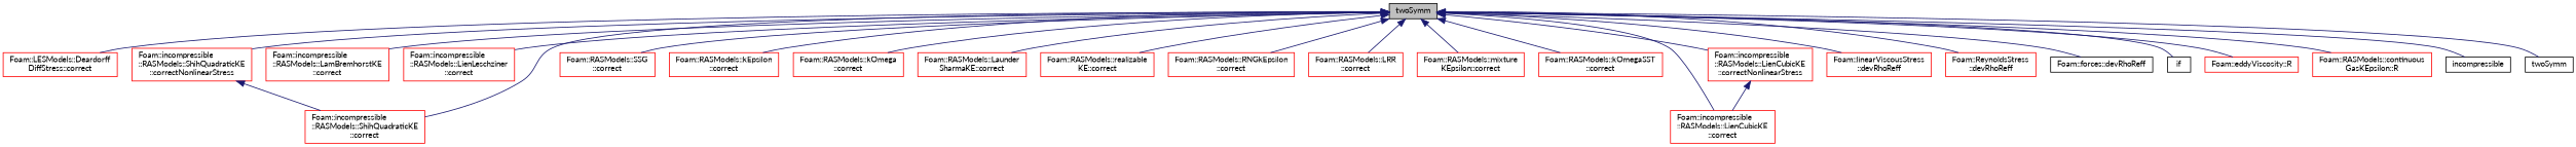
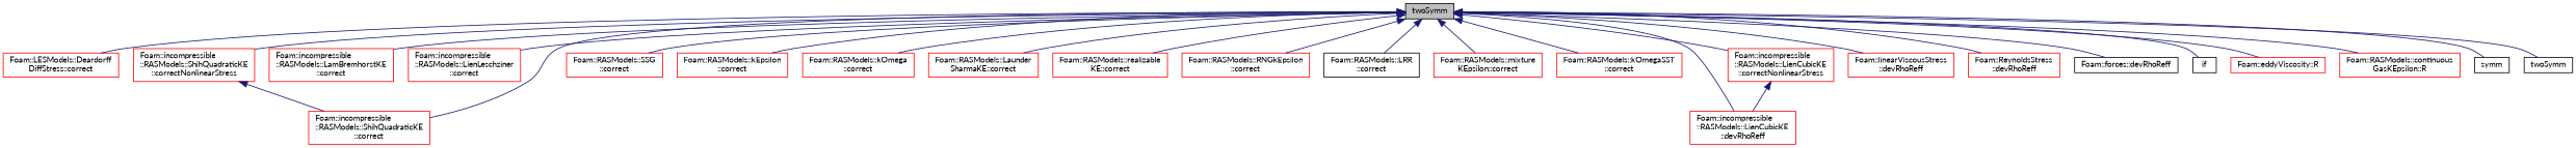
  digraph {
    fontname=Lato
    rankdir=TB
    node [color=red fontname=Lato fontsize=10 shape=record]
    edge [color=midnightblue dir=back fontname=Lato fontsize=10 labelfontname=Helvetica labelfontsize=10 style=solid]
    n1 [color=black fillcolor=grey75 fontcolor=black height=0.2 label=twoSymm style=filled width=0.4]
    n2 [height=0.2 label="Foam::LESModels::Deardorff\lDiffStress::correct" width=0.4]
    n3 [height=0.2 label="Foam::incompressible\l::RASModels::ShihQuadraticKE\l::correct" width=0.4]
    n4 [height=0.2 label="Foam::incompressible\l::RASModels::LamBremhorstKE\l::correct" width=0.4]
    n5 [height=0.2 label="Foam::incompressible\l::RASModels::LienLeschziner\l::correct" width=0.4]
-   n6 [height=0.2 label="Foam::incompressible\l::RASModels::LienCubicKE\l::correct" width=0.4]
+   n6 [height=0.2 label="Foam::incompressible\l::RASModels::LienCubicKE\l::devRhoReff" width=0.4]
    n7 [height=0.2 label="Foam::RASModels::SSG\l::correct" width=0.4]
    n8 [height=0.2 label="Foam::RASModels::kEpsilon\l::correct" width=0.4]
    n9 [height=0.2 label="Foam::RASModels::kOmega\l::correct" width=0.4]
    n10 [height=0.2 label="Foam::RASModels::Launder\lSharmaKE::correct" width=0.4]
    n11 [height=0.2 label="Foam::RASModels::realizable\lKE::correct" width=0.4]
    n12 [height=0.2 label="Foam::RASModels::RNGkEpsilon\l::correct" width=0.4]
-   n13 [height=0.2 label="Foam::RASModels::LRR\l::correct" width=0.4]
+   n13 [color=black height=0.2 label="Foam::RASModels::LRR\l::correct" width=0.4]
    n14 [height=0.2 label="Foam::RASModels::mixture\lKEpsilon::correct" width=0.4]
    n15 [height=0.2 label="Foam::RASModels::kOmegaSST\l::correct" width=0.4]
    n16 [height=0.2 label="Foam::incompressible\l::RASModels::ShihQuadraticKE\l::correctNonlinearStress" width=0.4]
    n17 [height=0.2 label="Foam::incompressible\l::RASModels::LienCubicKE\l::correctNonlinearStress" width=0.4]
    n18 [height=0.2 label="Foam::linearViscousStress\l::devRhoReff" width=0.4]
    n19 [height=0.2 label="Foam::ReynoldsStress\l::devRhoReff" width=0.4]
    n20 [color=black height=0.2 label="Foam::forces::devRhoReff" width=0.4]
    n21 [color=black height=0.2 label=if width=0.4]
    n22 [height=0.2 label="Foam::eddyViscosity::R" width=0.4]
    n23 [height=0.2 label="Foam::RASModels::continuous\lGasKEpsilon::R" width=0.4]
-   n24 [color=black height=0.2 label=incompressible width=0.4]
+   n24 [color=black height=0.2 label=symm width=0.4]
    n25 [color=black height=0.2 label=twoSymm width=0.4]
    n1 -> n2
    n1 -> n3
    n1 -> n4
    n1 -> n5
    n1 -> n6
    n1 -> n7
    n1 -> n8
    n1 -> n9
    n1 -> n10
    n1 -> n11
    n1 -> n12
    n1 -> n13
    n1 -> n14
    n1 -> n15
    n1 -> n16
    n1 -> n17
    n1 -> n18
    n1 -> n19
    n1 -> n20
    n1 -> n21
    n1 -> n22
    n1 -> n23
    n1 -> n24
    n1 -> n25
    n16 -> n3
    n17 -> n6
  }
